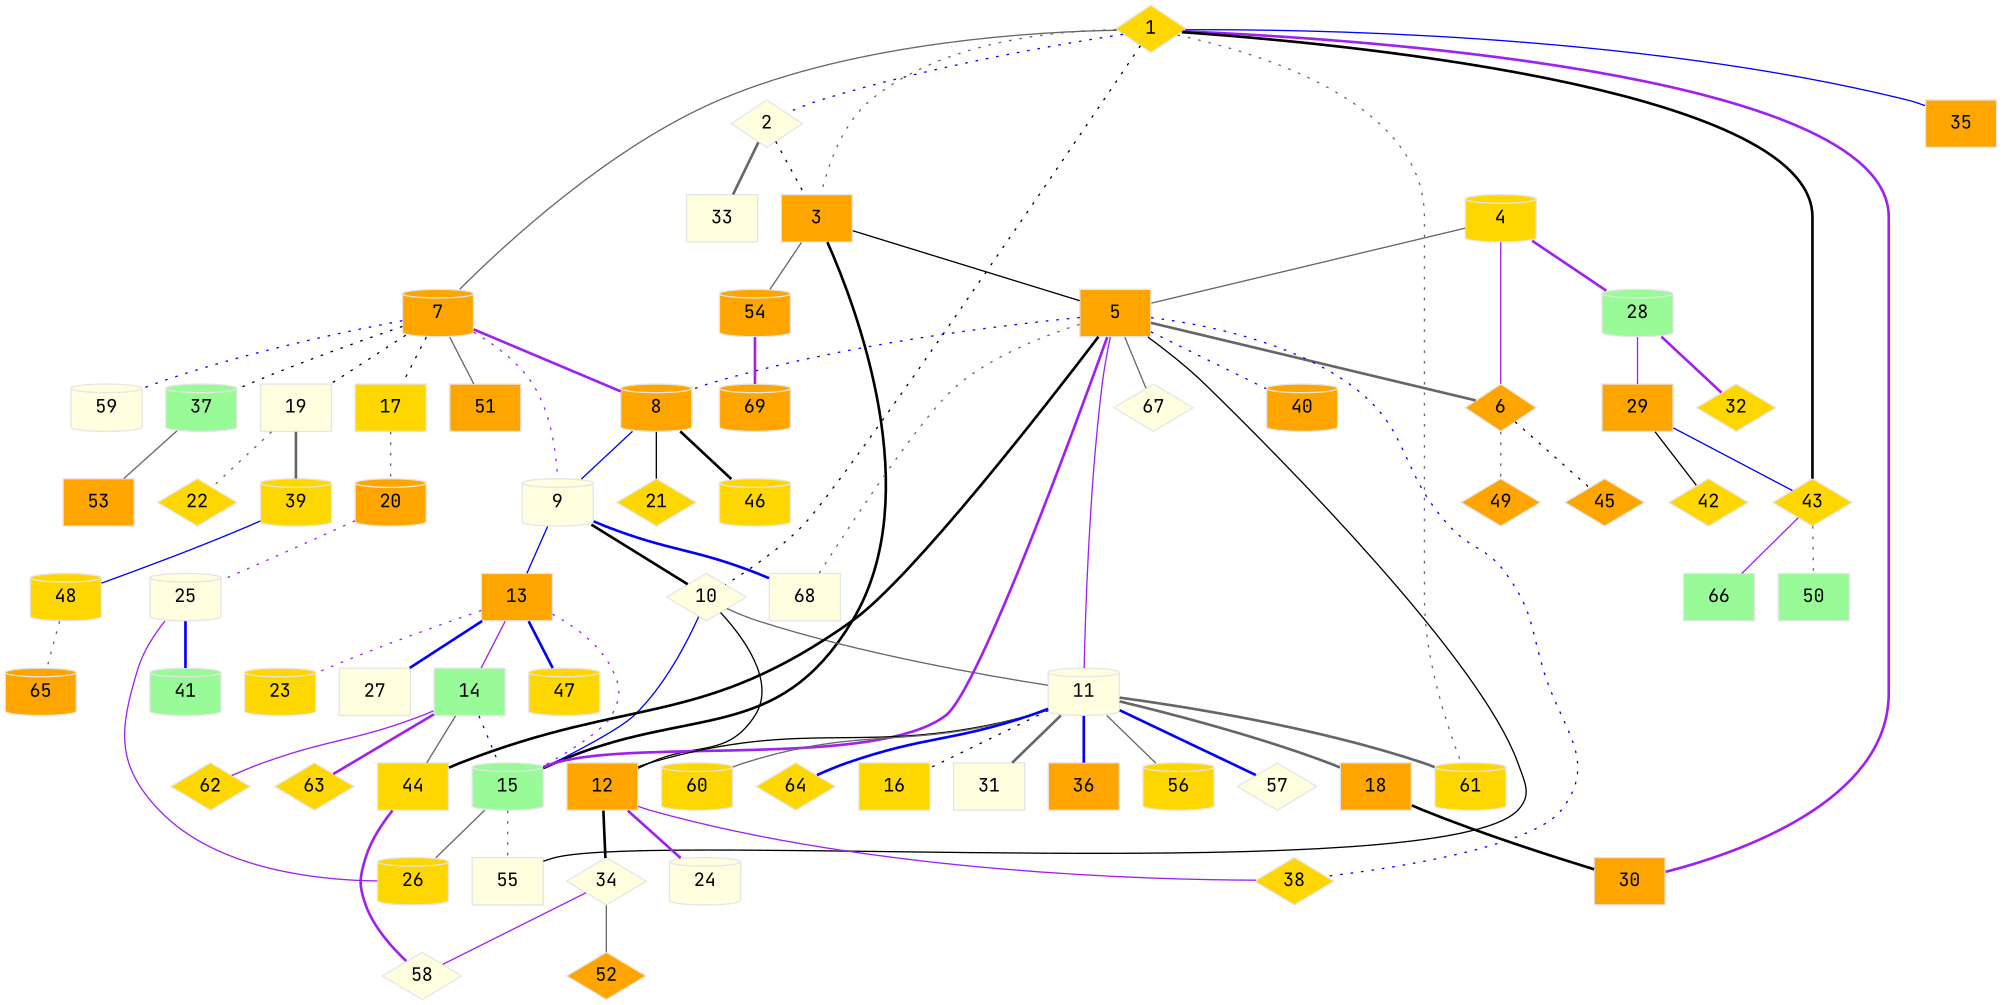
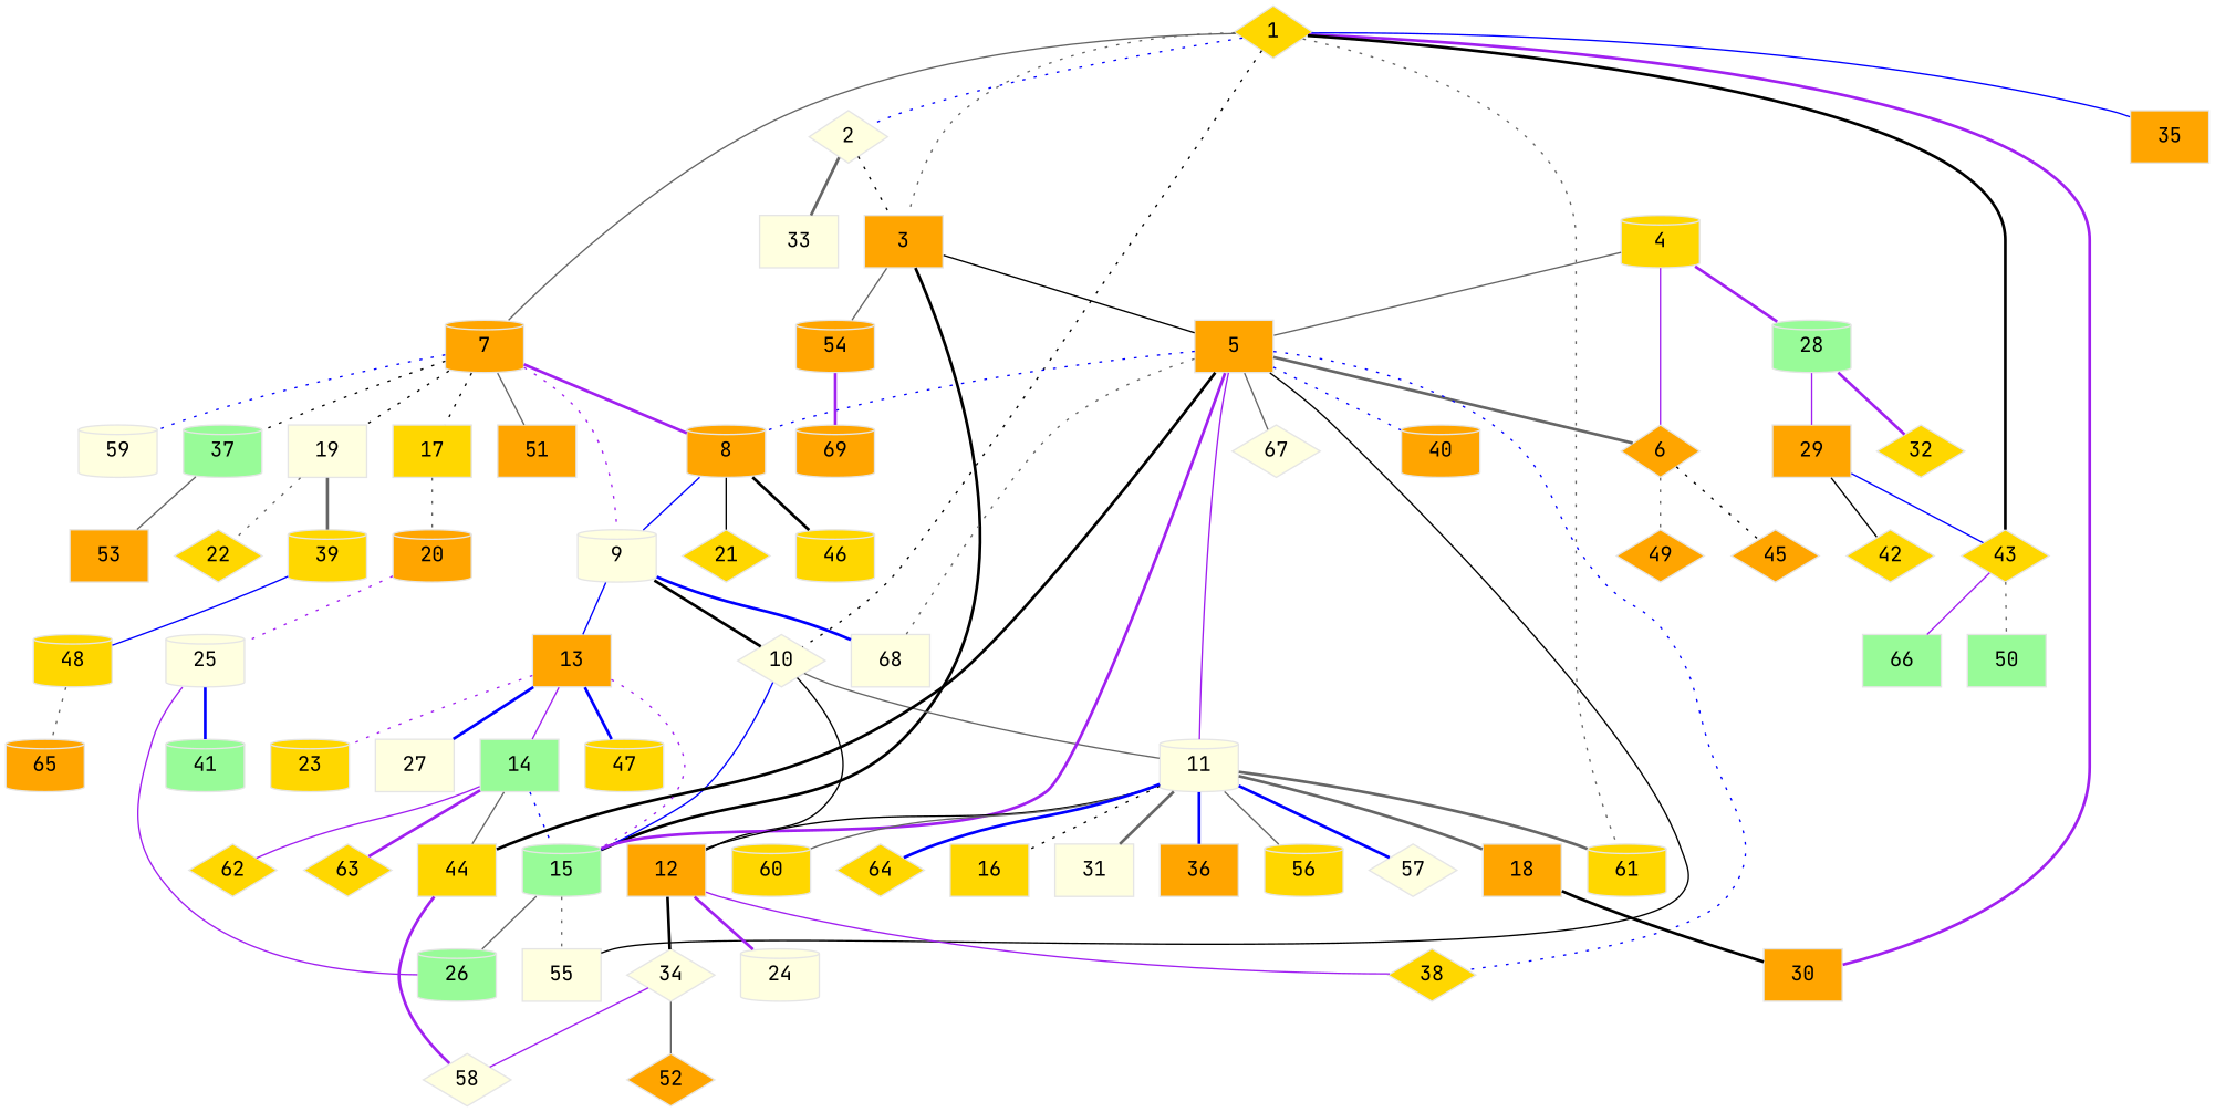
  graph {
    fontname="JetBrains Mono"
    node [color=gray90 fillcolor=gold fontname="JetBrains Mono" shape=cylinder style=filled]
    edge [color=gray40 fontname="JetBrains Mono" style=solid]
    1 [shape=diamond]
    2 [fillcolor=lightyellow shape=diamond]
    3 [fillcolor=orange shape=box]
    7 [fillcolor=orange]
    10 [fillcolor=lightyellow shape=diamond]
    30 [fillcolor=orange shape=box]
    35 [fillcolor=orange shape=box]
    43 [shape=diamond]
    61
    33 [fillcolor=lightyellow shape=box]
    5 [fillcolor=orange shape=box]
    15 [fillcolor=palegreen]
    54 [fillcolor=orange]
    8 [fillcolor=orange]
    9 [fillcolor=lightyellow]
    17 [shape=box]
    19 [fillcolor=lightyellow shape=box]
    37 [fillcolor=palegreen]
    51 [fillcolor=orange shape=box]
    59 [fillcolor=lightyellow]
    11 [fillcolor=lightyellow]
    12 [fillcolor=orange shape=box]
    50 [fillcolor=palegreen shape=box]
    66 [fillcolor=palegreen shape=box]
    6 [fillcolor=orange shape=diamond]
    38 [shape=diamond]
    40 [fillcolor=orange]
    44 [shape=box]
    55 [fillcolor=lightyellow shape=box]
    67 [fillcolor=lightyellow shape=diamond]
    68 [fillcolor=lightyellow shape=box]
-   26
+   26 [fillcolor=palegreen]
    69 [fillcolor=orange]
    4
    28 [fillcolor=palegreen]
    45 [fillcolor=orange shape=diamond]
    49 [fillcolor=orange shape=diamond]
    29 [fillcolor=orange shape=box]
    32 [shape=diamond]
    21 [shape=diamond]
    46
    16 [shape=box]
    18 [fillcolor=orange shape=box]
    31 [fillcolor=lightyellow shape=box]
    36 [fillcolor=orange shape=box]
    56
    57 [fillcolor=lightyellow shape=diamond]
    60
    64 [shape=diamond]
    58 [fillcolor=lightyellow shape=diamond]
    13 [fillcolor=orange shape=box]
    20 [fillcolor=orange]
    22 [shape=diamond]
    39
    53 [fillcolor=orange shape=box]
    14 [fillcolor=palegreen shape=box]
    23
    27 [fillcolor=lightyellow shape=box]
    47
    24 [fillcolor=lightyellow]
    34 [fillcolor=lightyellow shape=diamond]
    52 [fillcolor=orange shape=diamond]
    62 [shape=diamond]
    63 [shape=diamond]
    25 [fillcolor=lightyellow]
    48
    41 [fillcolor=palegreen]
    42 [shape=diamond]
    65 [fillcolor=orange]
    1 -- 2 [color=blue style=dotted]
    1 -- 3 [style=dotted]
    1 -- 7
    1 -- 10 [color=black style=dotted]
    1 -- 30 [color=purple style=bold]
    1 -- 35 [color=blue]
    1 -- 43 [color=black style=bold]
    1 -- 61 [style=dotted]
    2 -- 3 [color=black style=dotted]
    2 -- 33 [style=bold]
    3 -- 5 [color=black]
    3 -- 15 [color=black style=bold]
    3 -- 54
    7 -- 8 [color=purple style=bold]
    7 -- 9 [color=purple style=dotted]
    7 -- 17 [color=black style=dotted]
    7 -- 19 [color=black style=dotted]
    7 -- 37 [color=black style=dotted]
    7 -- 51
    7 -- 59 [color=blue style=dotted]
    10 -- 15 [color=blue]
    10 -- 11
    10 -- 12 [color=black]
    43 -- 50 [style=dotted]
    43 -- 66 [color=purple]
    5 -- 15 [color=purple style=bold]
    5 -- 8 [color=blue style=dotted]
    5 -- 11 [color=purple]
    5 -- 6 [style=bold]
    5 -- 38 [color=blue style=dotted]
    5 -- 40 [color=blue style=dotted]
    5 -- 44 [color=black style=bold]
    5 -- 55 [color=black]
    5 -- 67
    5 -- 68 [style=dotted]
    15 -- 55 [style=dotted]
    15 -- 26
    54 -- 69 [color=purple style=bold]
    8 -- 9 [color=blue]
    8 -- 21 [color=black]
    8 -- 46 [color=black style=bold]
    9 -- 10 [color=black style=bold]
    9 -- 68 [color=blue style=bold]
    9 -- 13 [color=blue]
    17 -- 20 [style=dotted]
    19 -- 22 [style=dotted]
    19 -- 39 [style=bold]
    37 -- 53
    11 -- 61 [style=bold]
    11 -- 12 [color=black]
    11 -- 16 [color=black style=dotted]
    11 -- 18 [style=bold]
    11 -- 31 [style=bold]
    11 -- 36 [color=blue style=bold]
    11 -- 56
    11 -- 57 [color=blue style=bold]
    11 -- 60
    11 -- 64 [color=blue style=bold]
    12 -- 38 [color=purple]
    12 -- 24 [color=purple style=bold]
    12 -- 34 [color=black style=bold]
    6 -- 45 [color=black style=dotted]
    6 -- 49 [style=dotted]
    44 -- 58 [color=purple style=bold]
    4 -- 5
    4 -- 6 [color=purple]
    4 -- 28 [color=purple style=bold]
    28 -- 29 [color=purple]
    28 -- 32 [color=purple style=bold]
    29 -- 43 [color=blue]
    29 -- 42 [color=black]
    18 -- 30 [color=black style=bold]
    13 -- 15 [color=purple style=dotted]
    13 -- 14 [color=purple]
    13 -- 23 [color=purple style=dotted]
    13 -- 27 [color=blue style=bold]
    13 -- 47 [color=blue style=bold]
    20 -- 25 [color=purple style=dotted]
    39 -- 48 [color=blue]
    14 -- 15 [color=blue style=dotted]
    14 -- 44
    14 -- 62 [color=purple]
    14 -- 63 [color=purple style=bold]
    34 -- 58 [color=purple]
    34 -- 52
    25 -- 26 [color=purple]
    25 -- 41 [color=blue style=bold]
    48 -- 65 [style=dotted]
  }
